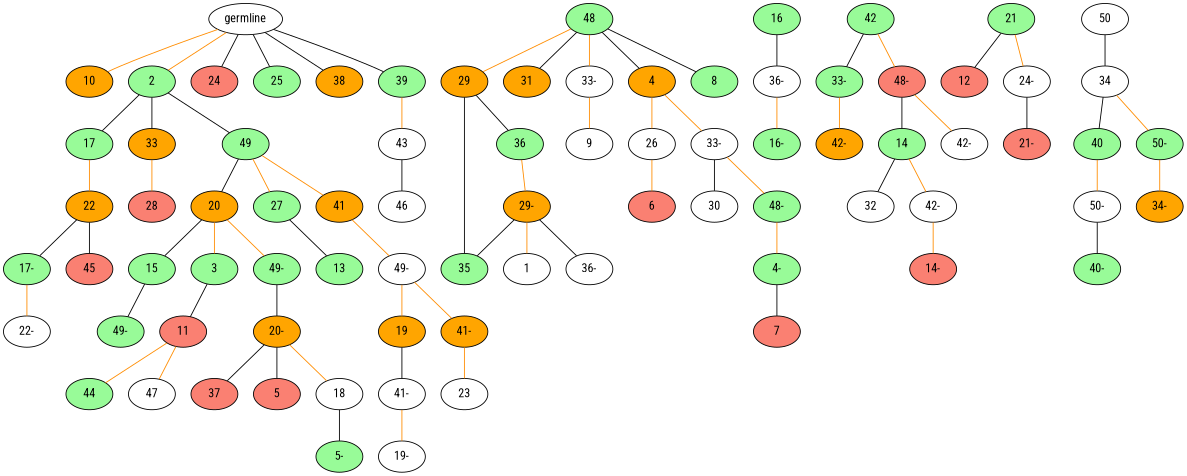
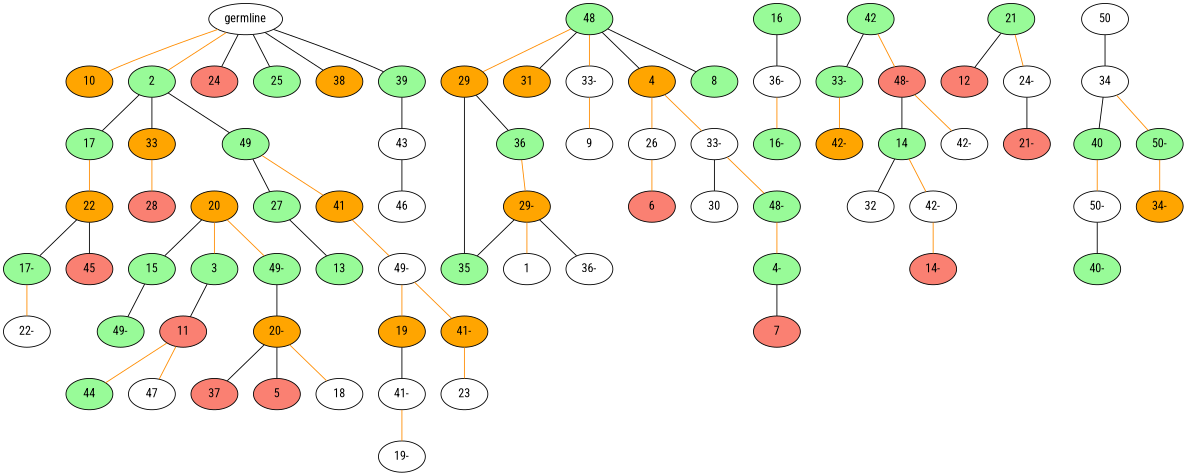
  graph {
    fontname="Roboto Condensed"
    node [fillcolor=palegreen fontname="Roboto Condensed" style=filled]
    edge [color=darkorange fontname="Roboto Condensed"]
    n1 [fillcolor=white label=germline]
    n2 [fillcolor=orange label=10]
    n3 [label=2]
    n4 [fillcolor=salmon label=24]
    n5 [label=25]
    n6 [fillcolor=orange label=38]
    n7 [label=39]
    n8 [label=17]
    n9 [fillcolor=orange label=33]
    n10 [label=49]
    n11 [fillcolor=white label=43]
    n12 [fillcolor=orange label=22]
    n13 [fillcolor=salmon label=28]
    n14 [fillcolor=orange label=20]
    n15 [label=27]
    n16 [fillcolor=orange label=41]
    n17 [label="17-"]
    n18 [fillcolor=salmon label=45]
    n19 [fillcolor=white label="22-"]
    n20 [label=48]
    n21 [fillcolor=orange label=29]
    n22 [fillcolor=orange label=31]
    n23 [fillcolor=white label="33-"]
    n24 [fillcolor=orange label=4]
    n25 [label=8]
    n26 [label=35]
    n27 [label=36]
    n28 [fillcolor=white label=9]
    n29 [fillcolor=white label=26]
    n30 [fillcolor=white label="33-"]
    n31 [fillcolor=orange label="29-"]
    n32 [fillcolor=white label=1]
    n33 [fillcolor=white label="36-"]
    n34 [label=16]
    n35 [fillcolor=white label="36-"]
    n36 [label="16-"]
    n37 [fillcolor=salmon label=6]
    n38 [fillcolor=white label=30]
    n39 [label="48-"]
    n40 [label=42]
    n41 [label="33-"]
    n42 [fillcolor=salmon label="48-"]
    n43 [label="4-"]
    n44 [fillcolor=salmon label=7]
    n45 [fillcolor=orange label="42-"]
    n46 [label=14]
    n47 [fillcolor=white label="42-"]
    n48 [fillcolor=white label=32]
    n49 [fillcolor=white label="42-"]
    n50 [fillcolor=salmon label="14-"]
    n51 [label=15]
    n52 [label=3]
    n53 [label="49-"]
    n54 [label=13]
    n55 [fillcolor=white label="49-"]
    n56 [label="49-"]
    n57 [fillcolor=salmon label=11]
    n58 [fillcolor=orange label="20-"]
    n59 [label=44]
    n60 [fillcolor=white label=47]
    n61 [fillcolor=salmon label=37]
    n62 [fillcolor=salmon label=5]
    n63 [fillcolor=white label=18]
-   n64 [label="5-"]
    n65 [fillcolor=orange label=19]
    n66 [fillcolor=orange label="41-"]
    n67 [fillcolor=white label="41-"]
    n68 [fillcolor=white label=23]
    n69 [fillcolor=white label="19-"]
    n70 [label=21]
    n71 [fillcolor=salmon label=12]
    n72 [fillcolor=white label="24-"]
    n73 [fillcolor=white label=50]
    n74 [fillcolor=white label=34]
    n75 [fillcolor=salmon label="21-"]
    n76 [label=40]
    n77 [label="50-"]
    n78 [fillcolor=white label="50-"]
    n79 [fillcolor=orange label="34-"]
    n80 [label="40-"]
    n81 [fillcolor=white label=46]
    n1 -- n2
    n1 -- n3
    n1 -- n4 [color=black]
    n1 -- n5 [color=black]
    n1 -- n6 [color=black]
    n1 -- n7 [color=black]
    n3 -- n8 [color=black]
    n3 -- n9 [color=black]
    n3 -- n10 [color=black]
-   n7 -- n11
+   n7 -- n11 [color=black]
    n8 -- n12
    n9 -- n13
-   n10 -- n14 [color=black]
-   n10 -- n15
+   n10 -- n15 [color=black]
    n10 -- n16
    n11 -- n81 [color=black]
    n12 -- n17 [color=black]
    n12 -- n18 [color=black]
    n14 -- n51 [color=black]
    n14 -- n52
    n14 -- n53
    n15 -- n54 [color=black]
    n16 -- n55
    n17 -- n19
    n20 -- n21
    n20 -- n22 [color=black]
    n20 -- n23
    n20 -- n24 [color=black]
    n20 -- n25 [color=black]
    n21 -- n26 [color=black]
    n21 -- n27 [color=black]
    n23 -- n28
    n24 -- n29
    n24 -- n30
    n27 -- n31
    n29 -- n37
    n30 -- n38 [color=black]
    n30 -- n39
    n31 -- n26 [color=black]
    n31 -- n32
    n31 -- n33 [color=black]
    n34 -- n35 [color=black]
    n35 -- n36
    n39 -- n43
    n40 -- n41 [color=black]
    n40 -- n42
    n41 -- n45
    n42 -- n46 [color=black]
    n42 -- n47
    n43 -- n44 [color=black]
    n46 -- n48 [color=black]
    n46 -- n49
    n49 -- n50
    n51 -- n56 [color=black]
    n52 -- n57 [color=black]
    n53 -- n58 [color=black]
    n55 -- n65
    n55 -- n66
    n57 -- n59
    n57 -- n60
    n58 -- n61 [color=black]
    n58 -- n62 [color=black]
    n58 -- n63
-   n63 -- n64 [color=black]
    n65 -- n67 [color=black]
    n66 -- n68
    n67 -- n69
    n70 -- n71 [color=black]
    n70 -- n72
    n72 -- n75 [color=black]
    n73 -- n74 [color=black]
    n74 -- n76 [color=black]
    n74 -- n77
    n76 -- n78
    n77 -- n79
    n78 -- n80 [color=black]
  }
